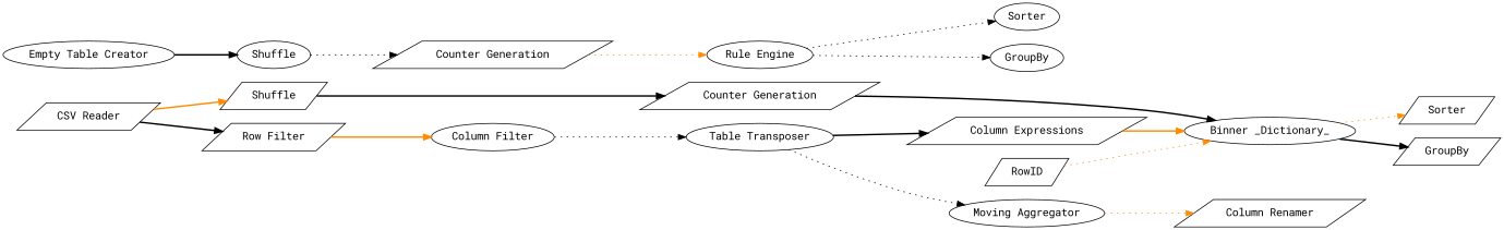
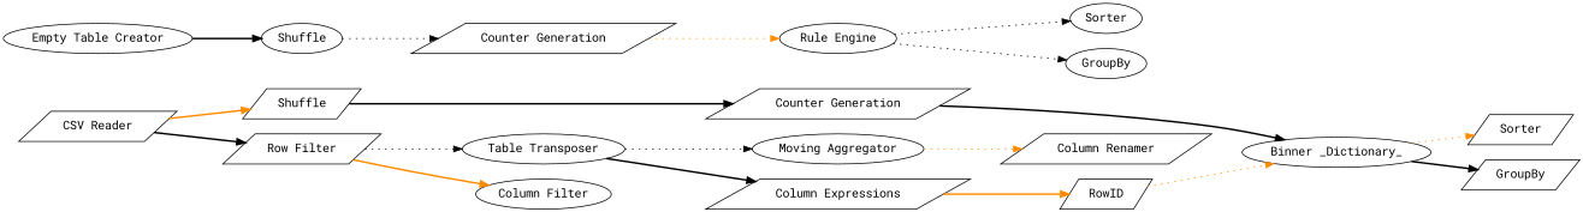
  digraph {
    fontname="Roboto Mono"
    rankdir=LR
    node [fontname="Roboto Mono" shape=parallelogram]
    edge [color=black fontname="Roboto Mono" style=dotted]
    n1 [label="Table Transposer" shape=ellipse]
    n2 [label="Moving Aggregator" shape=ellipse]
    n3 [label="Column Expressions"]
    n4 [label="Column Renamer"]
    n5 [label=Shuffle]
    n6 [label="Counter Generation"]
    n7 [label="Binner _Dictionary_" shape=ellipse]
    n8 [label=Sorter]
    n9 [label=GroupBy]
    n10 [label="Rule Engine" shape=ellipse]
    n11 [label=Sorter shape=ellipse]
    n12 [label=GroupBy shape=ellipse]
    n13 [label=RowID]
    n14 [label="Column Filter" shape=ellipse]
    n15 [label="CSV Reader"]
    n16 [label="Row Filter"]
    n17 [label=Shuffle shape=ellipse]
    n18 [label="Counter Generation"]
    n19 [label="Empty Table Creator" shape=ellipse]
    n1 -> n2
    n1 -> n3 [style=bold]
    n2 -> n4 [color=darkorange]
-   n3 -> n7 [color=darkorange style=bold]
+   n3 -> n13 [color=darkorange style=bold]
    n5 -> n6 [style=bold]
    n6 -> n7 [style=bold]
    n7 -> n8 [color=darkorange]
    n7 -> n9 [style=bold]
    n10 -> n11
    n10 -> n12
    n13 -> n7 [color=darkorange]
-   n14 -> n1
+   n16 -> n1
    n15 -> n5 [color=darkorange style=bold]
    n15 -> n16 [style=bold]
    n16 -> n14 [color=darkorange style=bold]
    n17 -> n18
    n18 -> n10 [color=darkorange]
    n19 -> n17 [style=bold]
  }
